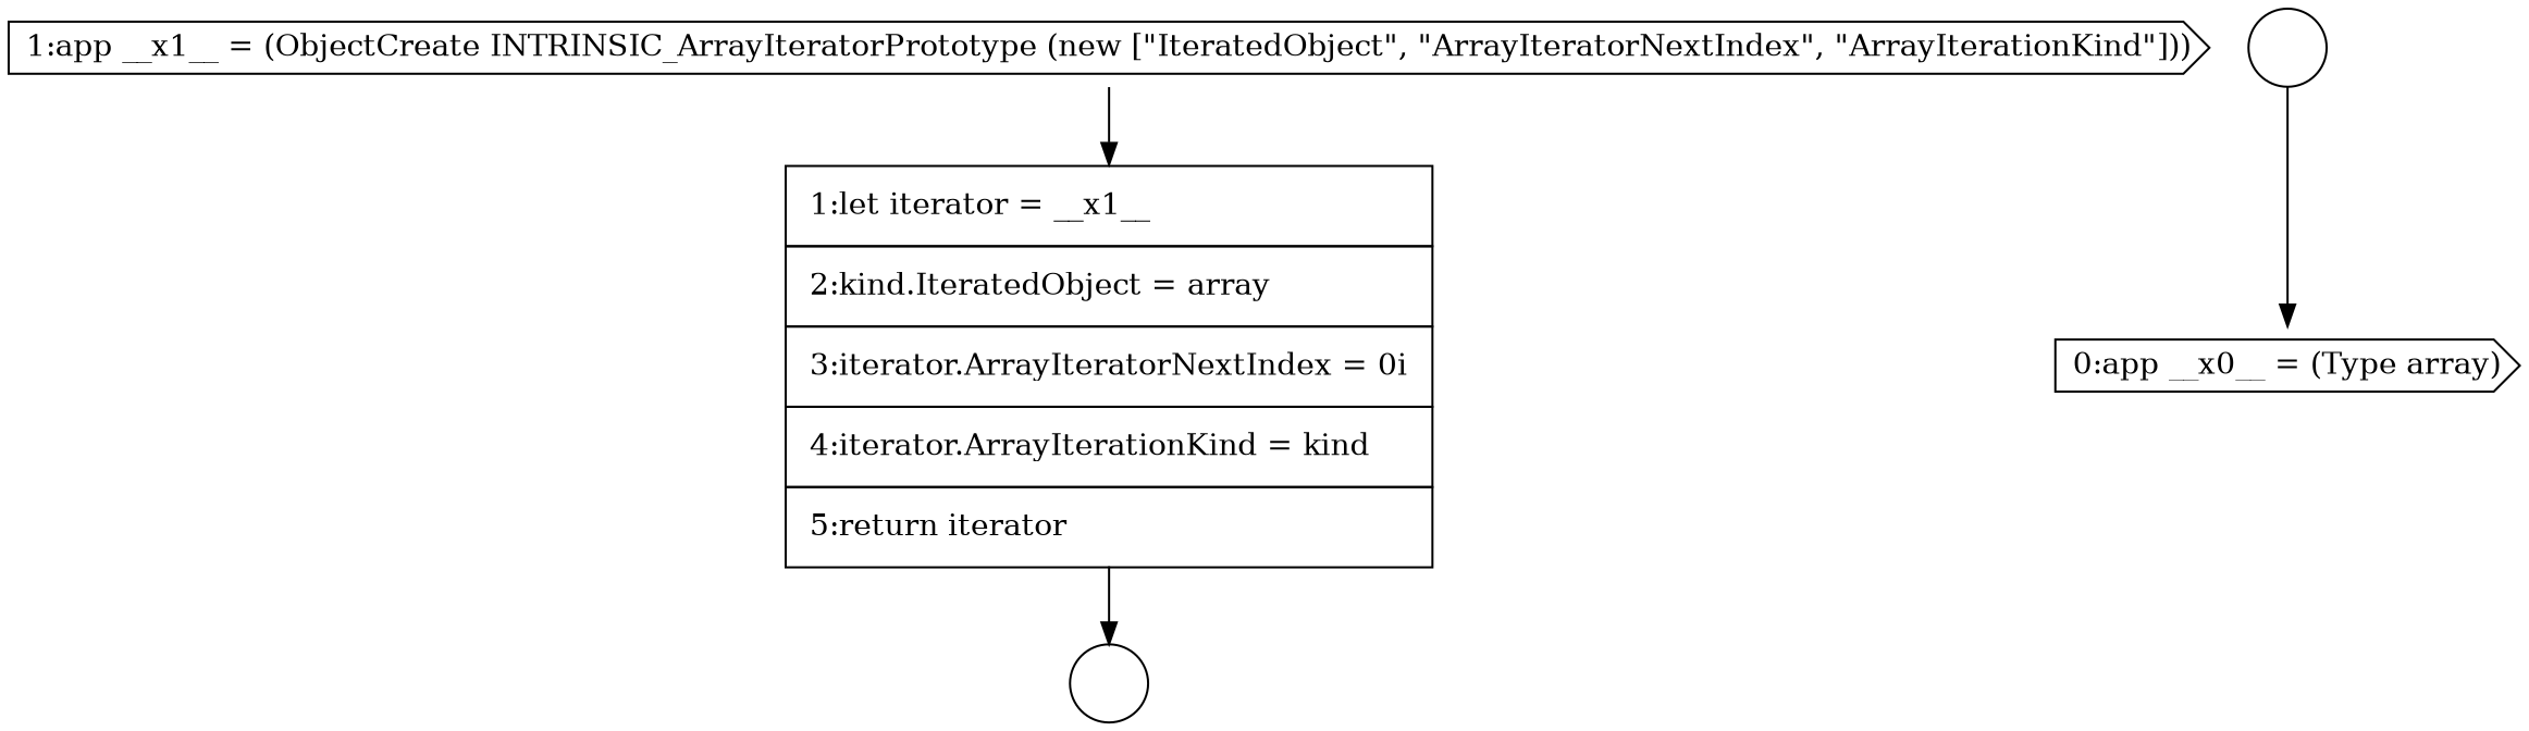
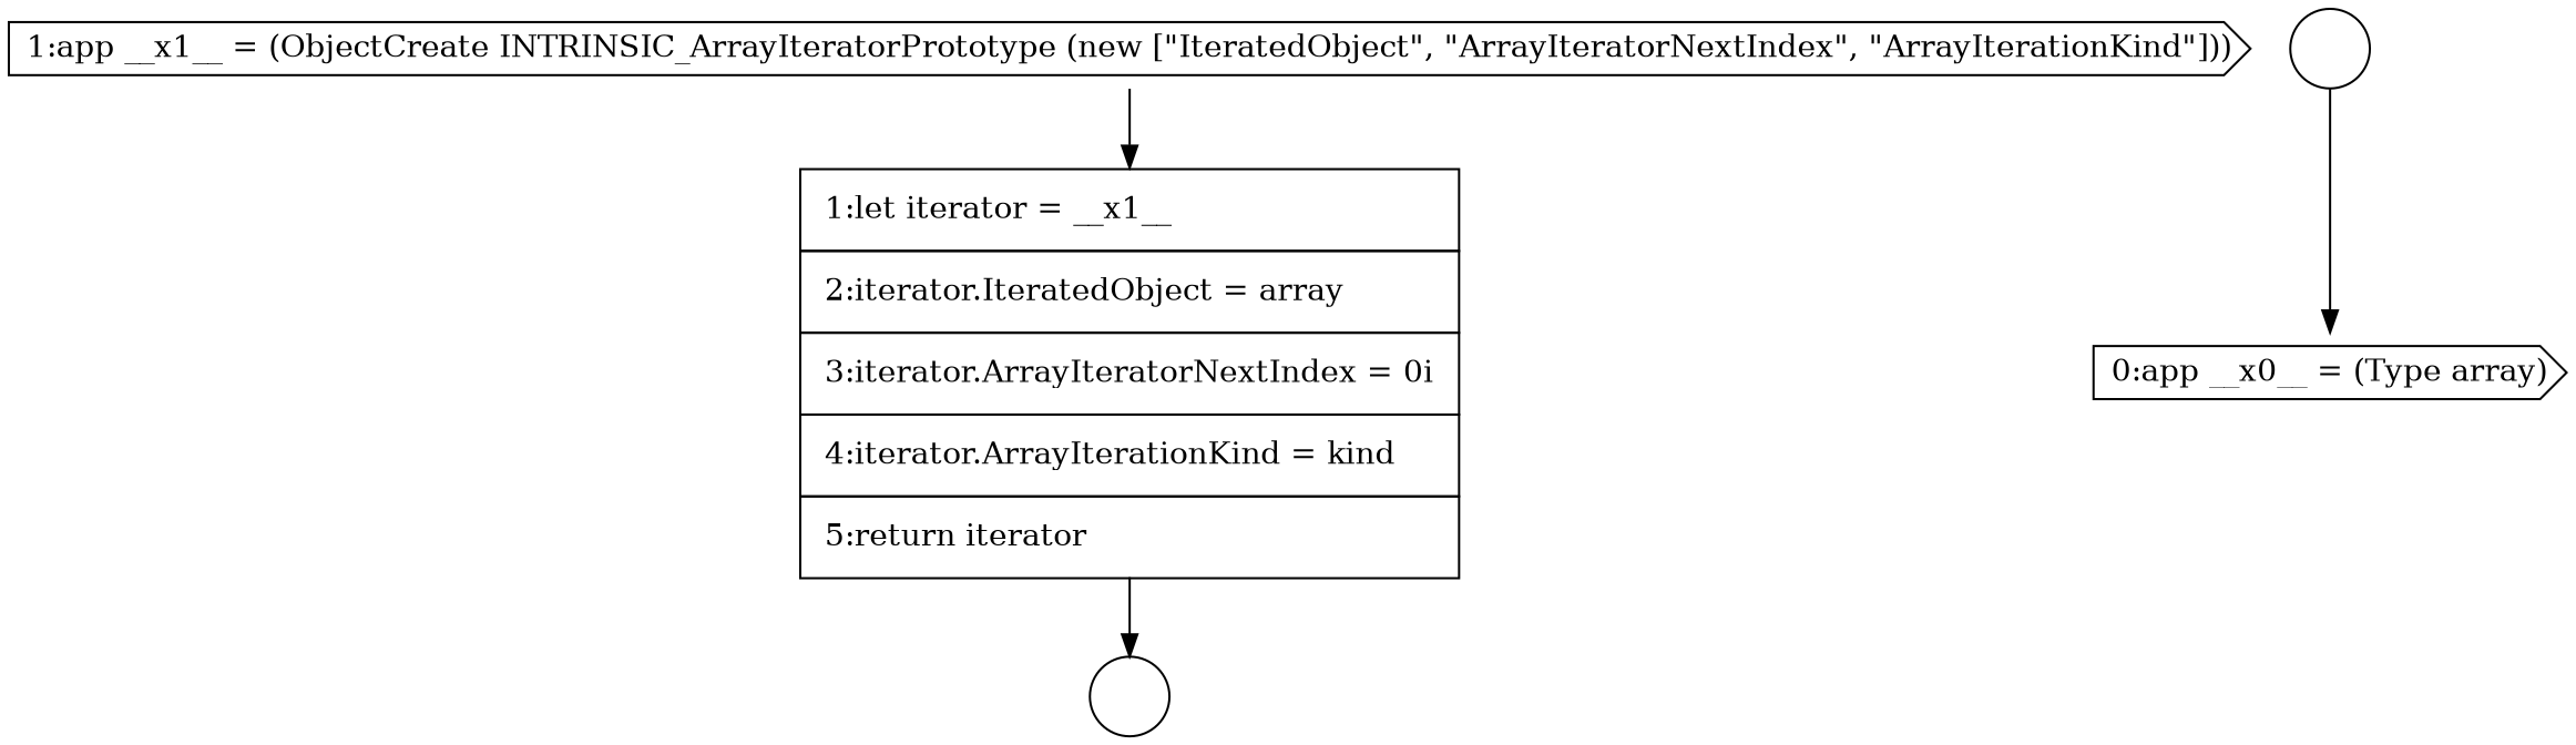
  digraph {
    node [color=black fillcolor=white shape=circle style=filled]
    edge [color=black]
    n1 [label=" "]
-   n2 [label=<<font color="black">     <table border="0" cellborder="1" cellspacing="0" cellpadding="10">       <tr><td align="left">1:let iterator = __x1__</td></tr>       <tr><td align="left">2:kind.IteratedObject = array</td></tr>       <tr><td align="left">3:iterator.ArrayIteratorNextIndex = 0i</td></tr>       <tr><td align="left">4:iterator.ArrayIterationKind = kind</td></tr>       <tr><td align="left">5:return iterator</td></tr>     </table>   </font>> margin=0 shape=none]
+   n2 [label=<<font color="black">     <table border="0" cellborder="1" cellspacing="0" cellpadding="10">       <tr><td align="left">1:let iterator = __x1__</td></tr>       <tr><td align="left">2:iterator.IteratedObject = array</td></tr>       <tr><td align="left">3:iterator.ArrayIteratorNextIndex = 0i</td></tr>       <tr><td align="left">4:iterator.ArrayIterationKind = kind</td></tr>       <tr><td align="left">5:return iterator</td></tr>     </table>   </font>> margin=0 shape=none]
    n3 [label=" "]
    n4 [label=<<font color="black">0:app __x0__ = (Type array)</font>> shape=cds]
    n5 [label=<<font color="black">1:app __x1__ = (ObjectCreate INTRINSIC_ArrayIteratorPrototype (new [&quot;IteratedObject&quot;, &quot;ArrayIteratorNextIndex&quot;, &quot;ArrayIterationKind&quot;]))</font>> shape=cds]
    n2 -> n1
    n3 -> n4
    n5 -> n2
  }
